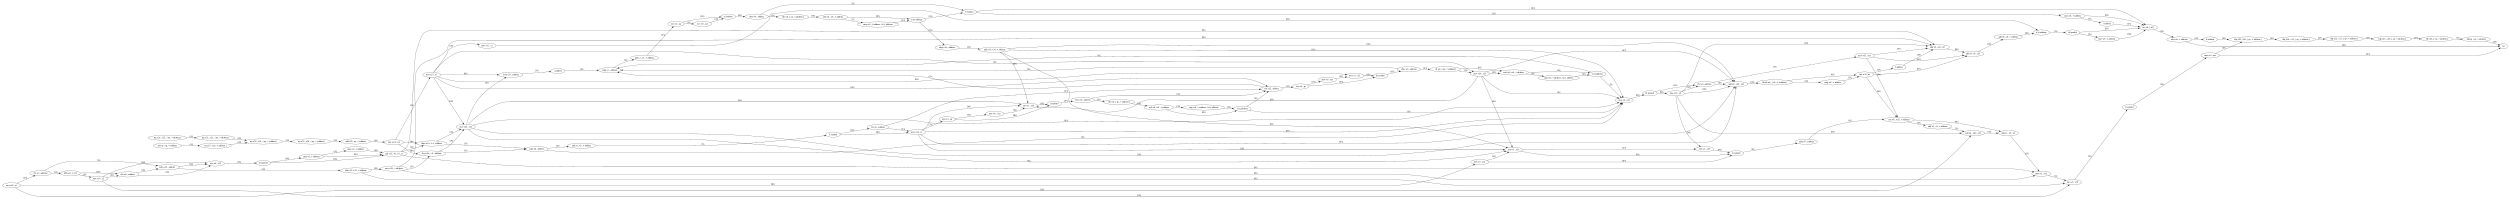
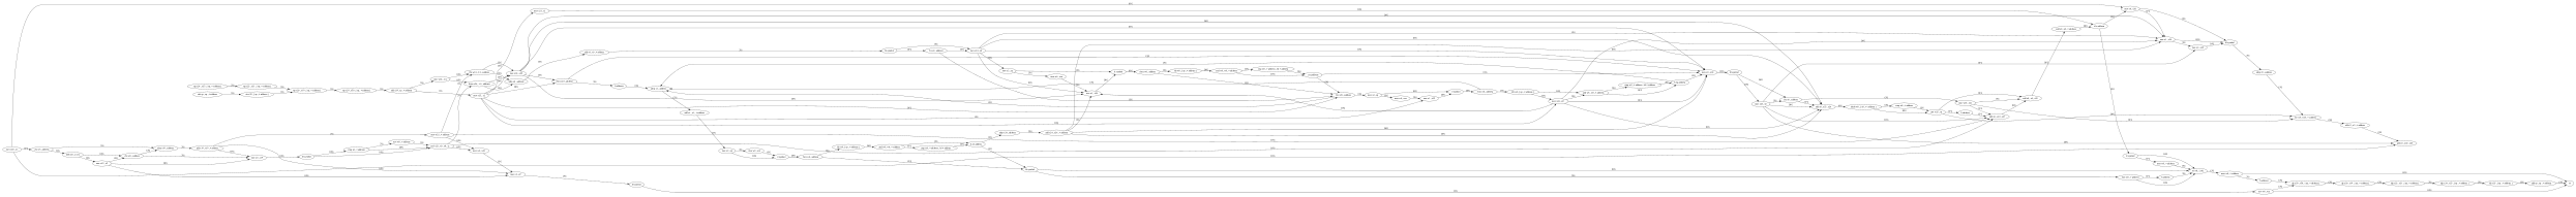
  digraph {
    fontname="PT Serif"
    rankdir=LR
    node [fontname="PT Serif"]
    edge [fontname="PT Serif"]
    n1 [label="sub sp , sp , # address"]
    n2 [label="str x25 , [ sp , # address ]"]
    n3 [label="stp x20 , x19 , [ sp , # address ]"]
    n4 [label="stp x24 , x23 , [ sp , # address ]"]
    n5 [label="stp x22 , x21 , [ sp , # address ]"]
    n6 [label="stp x29 , x30 , [ sp , # address ]"]
    n7 [label="add x29 , sp , # address"]
    n8 [label="mov w24 , w4"]
    n9 [label="mov x23 , x2"]
    n10 [label="tbz w24 , # 0 , address"]
    n11 [label="tbnz w24 , # 0 , address"]
    n12 [label="mov x21 , x1"]
    n13 [label="mov x24 , x23"]
    n14 [label="cbnz x23 , address"]
    n15 [label="cbz x23 , address"]
    n16 [label="mov x1 , x23"]
    n17 [label="mov x24 , x23"]
    n18 [label="adrp x0 , address"]
    n19 [label="b.ls address"]
    n20 [label="mov x0 , x24"]
    n21 [label="add x8 , x23 , x24"]
    n22 [label="mov x1 , x24"]
    n23 [label="mov x1 , x24"]
    n24 [label="b address"]
    n25 [label="adrp x1 , address"]
    n26 [label="mov x2 , sp"]
    n27 [label="bl symbol"]
    n28 [label="and w8 , w8 , # address"]
    n29 [label="mov x20 , x0"]
    n30 [label="cbz x3 , address"]
    n31 [label="mov x0 , x20"]
    n32 [label="add x0 , x20 , x23"]
    n33 [label="bl symbol"]
    n34 [label="adrp x19 , address"]
    n35 [label="ldrb w8 , [ x3 ]"]
    n36 [label="bl symbol"]
-   n37 [label="add x1 , x9 , x8"]
    n38 [label="add x19 , x19 , # address"]
    n39 [label="mov x19 , x3"]
    n40 [label="cbz w8 , address"]
    n41 [label="mov w22 , # address"]
    n42 [label="mov x0 , x19"]
    n43 [label="mov x3 , x19"]
    n44 [label="add x8 , x22 , x23"]
    n45 [label="mov w2 , w22"]
    n46 [label="bl symbol"]
    n47 [label="bl symbol"]
    n48 [label="add x8 , x8 , x25"]
    n49 [label="add x0 , x0 , # address"]
    n50 [label="bl symbol"]
    n51 [label="ldurb w8 , [ x8 , #- address ]"]
    n52 [label="bl symbol"]
    n53 [label="mov x2 , x23"]
    n54 [label="bl symbol"]
    n55 [label="cmp x0 , # address"]
    n56 [label="csel x22 , x0 , x8 , cc"]
    n57 [label="mov x23 , x0"]
    n58 [label="cbz x0 , address"]
    n59 [label="add x1 , x1 , # address"]
    n60 [label="cbz x0 , address"]
    n61 [label="mov x24 , x0"]
    n62 [label="mov x2 , sp"]
    n63 [label="mov w0 , wzr"]
    n64 [label="mov w0 , wzr"]
    n65 [label="mov w8 , # address"]
    n66 [label="mov w25 , wzr"]
    n67 [label="eor w8 , w25 , # address"]
    n68 [label="add x9 , x9 , # address"]
    n69 [label="add x8 , x8 , # address"]
    n70 [label="cmp w8 , # address"]
    n71 [label="cset w25 , ne"]
    n72 [label="mov x2 , sp"]
    n73 [label="cbnz w0 , address"]
    n74 [label="cbnz w0 , address"]
    n75 [label="ldr w8 , [ sp , # address ]"]
    n76 [label="and w8 , w8 , # address"]
    n77 [label="cmp w8 , # address , lsl # address"]
    n78 [label="b.eq address"]
    n79 [label="b address"]
    n80 [label="mov w0 , wzr"]
    n81 [label="bl symbol"]
    n82 [label="cbnz w0 , address"]
    n83 [label="bl symbol"]
    n84 [label="ldr w8 , [ sp , # address ]"]
    n85 [label="str w8 , [ x0 ]"]
    n86 [label="mov w8 , # address"]
    n87 [label="and w8 , w8 , # address"]
    n88 [label="mov w0 , # address"]
    n89 [label="b address"]
    n90 [label="cmp w8 , # address , lsl # address"]
    n91 [label="b.ne address"]
    n92 [label="ldr w8 , [ sp , # address ]"]
    n93 [label="cmp w8 , # address , lsl # address"]
    n94 [label="b.eq address"]
    n95 [label="adrp x9 , address"]
    n96 [label="mov w0 , wzr"]
    n97 [label="ldp x29 , x30 , [ sp , # address ]"]
    n98 [label=ret]
    n99 [label="ldp x20 , x19 , [ sp , # address ]"]
    n100 [label="ldp x22 , x21 , [ sp , # address ]"]
    n101 [label="mov w8 , # address"]
    n102 [label="b address"]
    n103 [label="adrp x24 , address"]
    n104 [label="add x24 , x24 , # address"]
    n105 [label="ldp x24 , x23 , [ sp , # address ]"]
    n106 [label="ldr x25 , [ sp , # address ]"]
    n107 [label="add sp , sp , # address"]
    n1 -> n2 [label=CFG]
    n2 -> n3 [label=CFG]
    n3 -> n6 [label=CFG]
    n4 -> n5 [label=CFG]
    n5 -> n3 [label=CFG]
    n6 -> n7 [label=CFG]
    n7 -> n8 [label=CFG]
-   n8 -> n9 [label=CFG]
+   n7 -> n9 [label=CFG]
    n8 -> n10 [label=DFG]
    n8 -> n11 [label=DFG]
    n9 -> n12 [label=CFG]
    n9 -> n13 [label=DFG]
    n9 -> n14 [label=DFG]
    n9 -> n15 [label=DFG]
    n9 -> n16 [label=DFG]
    n9 -> n17 [label=DFG]
    n10 -> n13 [label=CFG]
    n10 -> n18 [label=CFG]
    n11 -> n13 [label=CFG]
    n11 -> n18 [label=CFG]
    n12 -> n19 [label=DFG]
    n13 -> n14 [label=CFG]
    n13 -> n20 [label=DFG]
    n13 -> n21 [label=DFG]
    n13 -> n22 [label=DFG]
    n13 -> n23 [label=DFG]
-   n18 -> n20 [label=CFG]
+   n14 -> n20 [label=CFG]
    n14 -> n24 [label=CFG]
    n15 -> n25 [label=CFG]
    n15 -> n26 [label=CFG]
    n16 -> n27 [label=DFG]
    n17 -> n20 [label=DFG]
    n17 -> n21 [label=DFG]
    n17 -> n22 [label=DFG]
    n17 -> n23 [label=DFG]
    n17 -> n28 [label=CFG]
    n18 -> n49 [label=CFG]
+   n19 -> n31 [label=CFG]
    n19 -> n33 [label=CFG]
    n20 -> n50 [label=DFG]
    n21 -> n51 [label=DFG]
    n22 -> n52 [label=DFG]
    n23 -> n36 [label=DFG]
    n23 -> n53 [label=CFG]
    n24 -> n25 [label=CFG]
    n25 -> n59 [label=CFG]
    n26 -> n27 [label=DFG]
    n26 -> n63 [label=CFG]
    n27 -> n73 [label=DFG]
    n28 -> n93 [label=CFG]
    n28 -> n94 [label=DFG]
    n29 -> n30 [label=CFG]
    n29 -> n31 [label=DFG]
    n29 -> n32 [label=DFG]
    n30 -> n34 [label=CFG]
    n30 -> n35 [label=CFG]
    n31 -> n23 [label=CFG]
    n31 -> n36 [label=DFG]
-   n32 -> n37 [label=CFG]
    n33 -> n85 [label=DFG]
    n33 -> n101 [label=CFG]
    n34 -> n38 [label=CFG]
    n35 -> n39 [label=CFG]
    n35 -> n40 [label=DFG]
    n36 -> n95 [label=CFG]
-   n37 -> n45 [label=CFG]
    n38 -> n41 [label=CFG]
-   n34 -> n42 [label=DFG]
+   n38 -> n42 [label=DFG]
    n38 -> n43 [label=DFG]
    n39 -> n40 [label=CFG]
    n39 -> n42 [label=DFG]
    n39 -> n43 [label=DFG]
    n40 -> n34 [label=CFG]
    n40 -> n42 [label=CFG]
    n41 -> n10 [label=CFG]
    n41 -> n44 [label=DFG]
    n41 -> n45 [label=DFG]
    n42 -> n46 [label=DFG]
    n43 -> n47 [label=CFG]
    n44 -> n48 [label=DFG]
    n45 -> n43 [label=CFG]
    n46 -> n55 [label=DFG]
    n46 -> n56 [label=DFG]
    n47 -> n96 [label=CFG]
    n48 -> n69 [label=DFG]
    n49 -> n54 [label=CFG]
    n50 -> n57 [label=DFG]
    n50 -> n58 [label=DFG]
    n51 -> n70 [label=CFG]
    n51 -> n71 [label=DFG]
    n52 -> n74 [label=DFG]
    n53 -> n36 [label=DFG]
    n54 -> n60 [label=DFG]
    n54 -> n61 [label=DFG]
    n55 -> n56 [label=DFG]
    n55 -> n65 [label=CFG]
    n56 -> n11 [label=CFG]
    n56 -> n44 [label=DFG]
    n56 -> n45 [label=DFG]
    n57 -> n21 [label=DFG]
    n57 -> n32 [label=DFG]
    n57 -> n44 [label=DFG]
    n57 -> n53 [label=DFG]
    n57 -> n58 [label=CFG]
    n58 -> n21 [label=CFG]
    n58 -> n66 [label=CFG]
    n59 -> n72 [label=CFG]
    n60 -> n15 [label=CFG]
    n60 -> n61 [label=CFG]
    n61 -> n20 [label=DFG]
    n61 -> n21 [label=DFG]
    n61 -> n22 [label=DFG]
    n61 -> n23 [label=DFG]
    n61 -> n62 [label=CFG]
    n62 -> n52 [label=DFG]
    n62 -> n64 [label=CFG]
    n63 -> n16 [label=CFG]
    n64 -> n22 [label=CFG]
    n65 -> n56 [label=CFG]
    n66 -> n44 [label=CFG]
    n66 -> n48 [label=DFG]
    n66 -> n67 [label=DFG]
-   n67 -> n37 [label=DFG]
    n67 -> n68 [label=CFG]
    n68 -> n32 [label=CFG]
    n69 -> n19 [label=DFG]
    n70 -> n71 [label=CFG]
    n71 -> n48 [label=DFG]
    n71 -> n67 [label=DFG]
    n71 -> n79 [label=CFG]
    n72 -> n80 [label=CFG]
    n72 -> n81 [label=DFG]
    n73 -> n25 [label=CFG]
    n73 -> n92 [label=CFG]
    n74 -> n15 [label=CFG]
    n74 -> n75 [label=CFG]
    n75 -> n76 [label=DFG]
    n76 -> n77 [label=CFG]
    n76 -> n78 [label=DFG]
    n77 -> n78 [label=CFG]
    n78 -> n15 [label=CFG]
    n78 -> n20 [label=CFG]
    n79 -> n44 [label=CFG]
    n80 -> n81 [label=CFG]
    n81 -> n82 [label=DFG]
    n82 -> n83 [label=CFG]
    n82 -> n84 [label=CFG]
    n83 -> n85 [label=DFG]
    n83 -> n86 [label=CFG]
    n84 -> n87 [label=DFG]
    n85 -> n88 [label=CFG]
    n86 -> n85 [label=DFG]
    n86 -> n89 [label=CFG]
    n87 -> n90 [label=CFG]
    n87 -> n91 [label=DFG]
    n88 -> n98 [label=DFG]
    n88 -> n102 [label=CFG]
    n89 -> n85 [label=CFG]
    n90 -> n91 [label=CFG]
    n91 -> n83 [label=CFG]
    n91 -> n103 [label=CFG]
    n92 -> n17 [label=CFG]
    n92 -> n28 [label=DFG]
    n93 -> n94 [label=CFG]
    n94 -> n20 [label=CFG]
    n94 -> n25 [label=CFG]
    n95 -> n67 [label=CFG]
    n96 -> n97 [label=CFG]
    n96 -> n98 [label=DFG]
    n97 -> n99 [label=CFG]
    n99 -> n100 [label=CFG]
    n100 -> n105 [label=CFG]
    n101 -> n85 [label=DFG]
    n102 -> n97 [label=CFG]
    n103 -> n104 [label=CFG]
    n104 -> n20 [label=DFG]
    n104 -> n21 [label=DFG]
    n104 -> n22 [label=DFG]
    n104 -> n23 [label=DFG]
    n105 -> n106 [label=CFG]
    n106 -> n107 [label=CFG]
    n107 -> n98 [label=CFG]
  }
